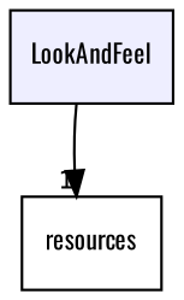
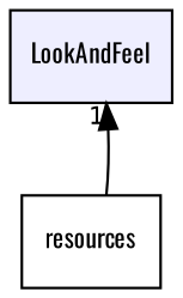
  digraph {
    compound=true
    fontname=Oswald
    node [fontname=Oswald fontsize=10 shape=box]
    n1 [fillcolor="#eeeeff" label=LookAndFeel pencolor=black style=filled]
    n2 [label=resources]
-   n1 -> n2 [headlabel=1 labeldistance=1.5 labelfontname=Helvetica labelfontsize=10 fontname=Oswald]
+   n2 -> n1 [headlabel=1 labeldistance=1.5 labelfontname=Helvetica labelfontsize=10 fontname=Oswald]
  }
